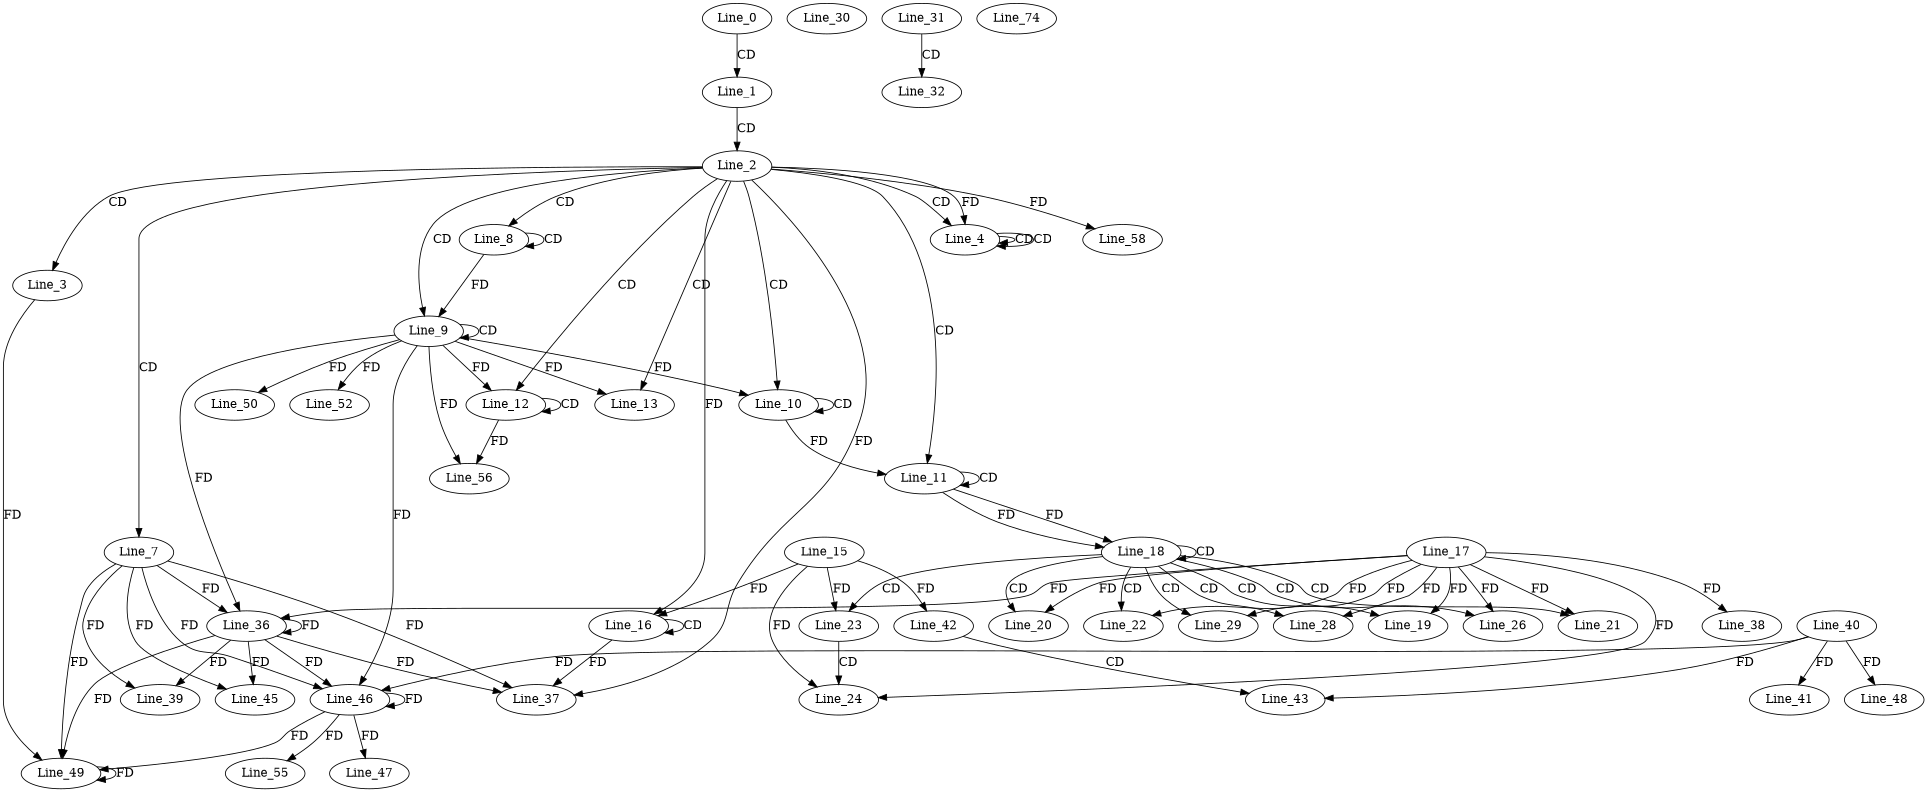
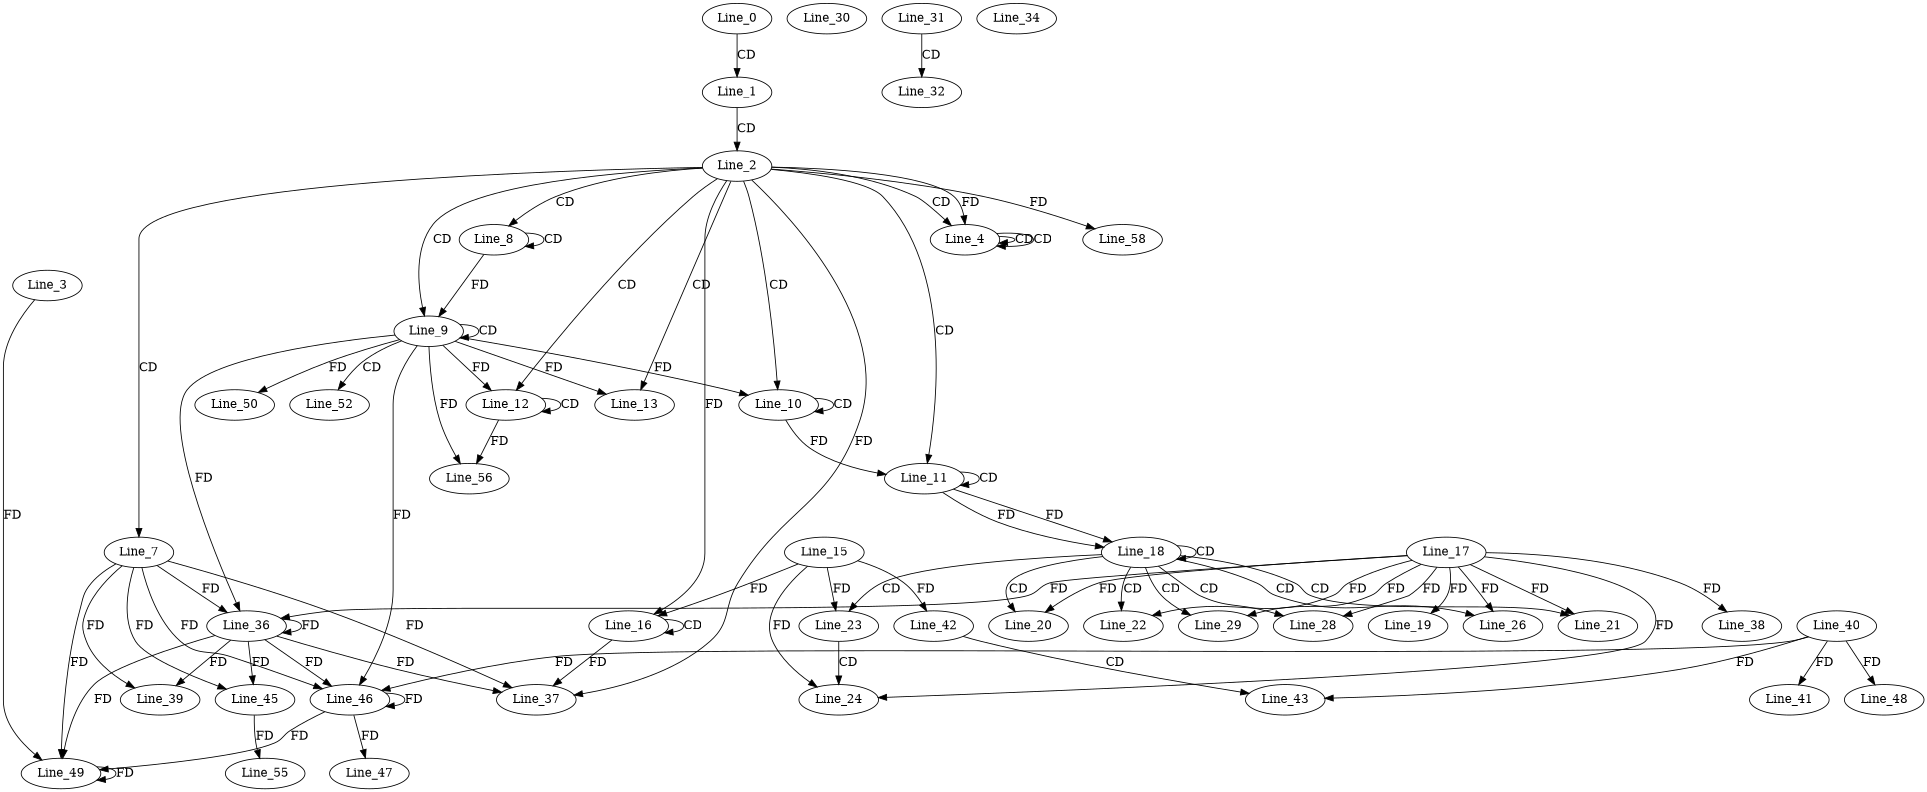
  digraph {
    Line_0
    Line_1
    Line_2
    Line_3
    Line_4
    Line_7
    Line_8
    Line_9
    Line_10
    Line_11
    Line_12
    Line_13
    Line_16
    Line_37
    Line_58
    Line_49
    Line_36
    Line_39
    Line_45
    Line_46
    Line_50
    Line_52
    Line_56
    Line_18
    Line_47
    Line_55
    Line_23
    Line_19
    Line_20
    Line_21
    Line_22
    Line_26
    Line_28
    Line_29
    Line_15
    Line_24
    Line_42
    Line_43
    Line_17
    Line_38
    Line_30
    Line_31
    Line_32
-   Line_34 [label=Line_74]
+   Line_34
    Line_40
    Line_41
    Line_48
    Line_0 -> Line_1 [label=CD]
    Line_1 -> Line_2 [label=CD]
-   Line_2 -> Line_3 [label=CD]
    Line_2 -> Line_4 [label=CD]
    Line_2 -> Line_4 [label=FD]
    Line_2 -> Line_7 [label=CD]
    Line_2 -> Line_8 [label=CD]
    Line_2 -> Line_9 [label=CD]
    Line_2 -> Line_10 [label=CD]
    Line_2 -> Line_11 [label=CD]
    Line_2 -> Line_12 [label=CD]
    Line_2 -> Line_13 [label=CD]
    Line_2 -> Line_16 [label=FD]
    Line_2 -> Line_37 [label=FD]
    Line_2 -> Line_58 [label=FD]
    Line_3 -> Line_49 [label=FD]
    Line_4 -> Line_4 [label=CD]
    Line_4 -> Line_4 [label=CD]
    Line_7 -> Line_37 [label=FD]
    Line_7 -> Line_49 [label=FD]
    Line_7 -> Line_36 [label=FD]
    Line_7 -> Line_39 [label=FD]
    Line_7 -> Line_45 [label=FD]
    Line_7 -> Line_46 [label=FD]
    Line_8 -> Line_8 [label=CD]
    Line_8 -> Line_9 [label=FD]
    Line_9 -> Line_9 [label=CD]
    Line_9 -> Line_10 [label=FD]
    Line_9 -> Line_12 [label=FD]
    Line_9 -> Line_13 [label=FD]
    Line_9 -> Line_36 [label=FD]
    Line_9 -> Line_46 [label=FD]
    Line_9 -> Line_50 [label=FD]
-   Line_9 -> Line_52 [label=FD]
+   Line_9 -> Line_52 [label=CD]
    Line_9 -> Line_56 [label=FD]
    Line_10 -> Line_10 [label=CD]
    Line_10 -> Line_11 [label=FD]
    Line_11 -> Line_11 [label=CD]
    Line_11 -> Line_18 [label=FD]
    Line_11 -> Line_18 [label=FD]
    Line_12 -> Line_12 [label=CD]
    Line_12 -> Line_56 [label=FD]
    Line_16 -> Line_16 [label=CD]
    Line_16 -> Line_37 [label=FD]
    Line_49 -> Line_49 [label=FD]
    Line_36 -> Line_37 [label=FD]
    Line_36 -> Line_49 [label=FD]
    Line_36 -> Line_36 [label=FD]
    Line_36 -> Line_39 [label=FD]
    Line_36 -> Line_45 [label=FD]
    Line_36 -> Line_46 [label=FD]
    Line_46 -> Line_49 [label=FD]
    Line_46 -> Line_46 [label=FD]
    Line_46 -> Line_47 [label=FD]
-   Line_46 -> Line_55 [label=FD]
+   Line_45 -> Line_55 [label=FD]
    Line_18 -> Line_18 [label=CD]
    Line_18 -> Line_23 [label=CD]
-   Line_18 -> Line_19 [label=CD]
    Line_18 -> Line_20 [label=CD]
    Line_18 -> Line_21 [label=CD]
    Line_18 -> Line_22 [label=CD]
    Line_18 -> Line_26 [label=CD]
    Line_18 -> Line_28 [label=CD]
    Line_18 -> Line_29 [label=CD]
    Line_23 -> Line_24 [label=CD]
    Line_15 -> Line_16 [label=FD]
    Line_15 -> Line_23 [label=FD]
    Line_15 -> Line_24 [label=FD]
    Line_15 -> Line_42 [label=FD]
    Line_42 -> Line_43 [label=CD]
    Line_17 -> Line_36 [label=FD]
    Line_17 -> Line_19 [label=FD]
    Line_17 -> Line_20 [label=FD]
    Line_17 -> Line_21 [label=FD]
    Line_17 -> Line_22 [label=FD]
    Line_17 -> Line_26 [label=FD]
    Line_17 -> Line_28 [label=FD]
    Line_17 -> Line_29 [label=FD]
    Line_17 -> Line_24 [label=FD]
    Line_17 -> Line_38 [label=FD]
    Line_31 -> Line_32 [label=CD]
    Line_40 -> Line_46 [label=FD]
    Line_40 -> Line_43 [label=FD]
    Line_40 -> Line_41 [label=FD]
    Line_40 -> Line_48 [label=FD]
  }
